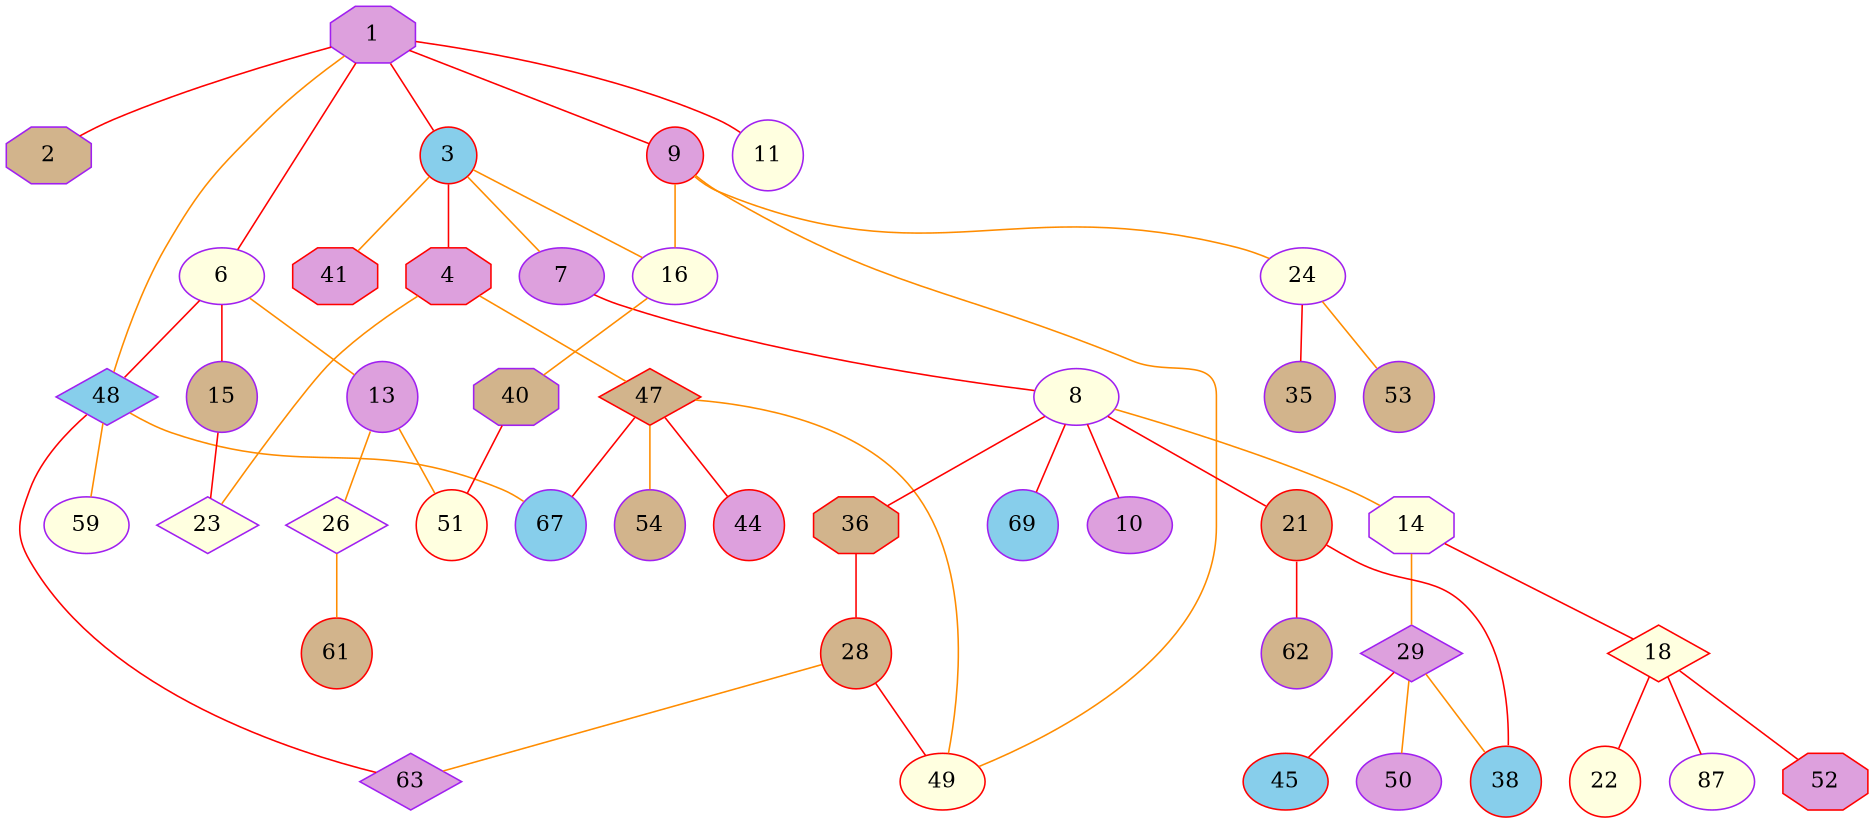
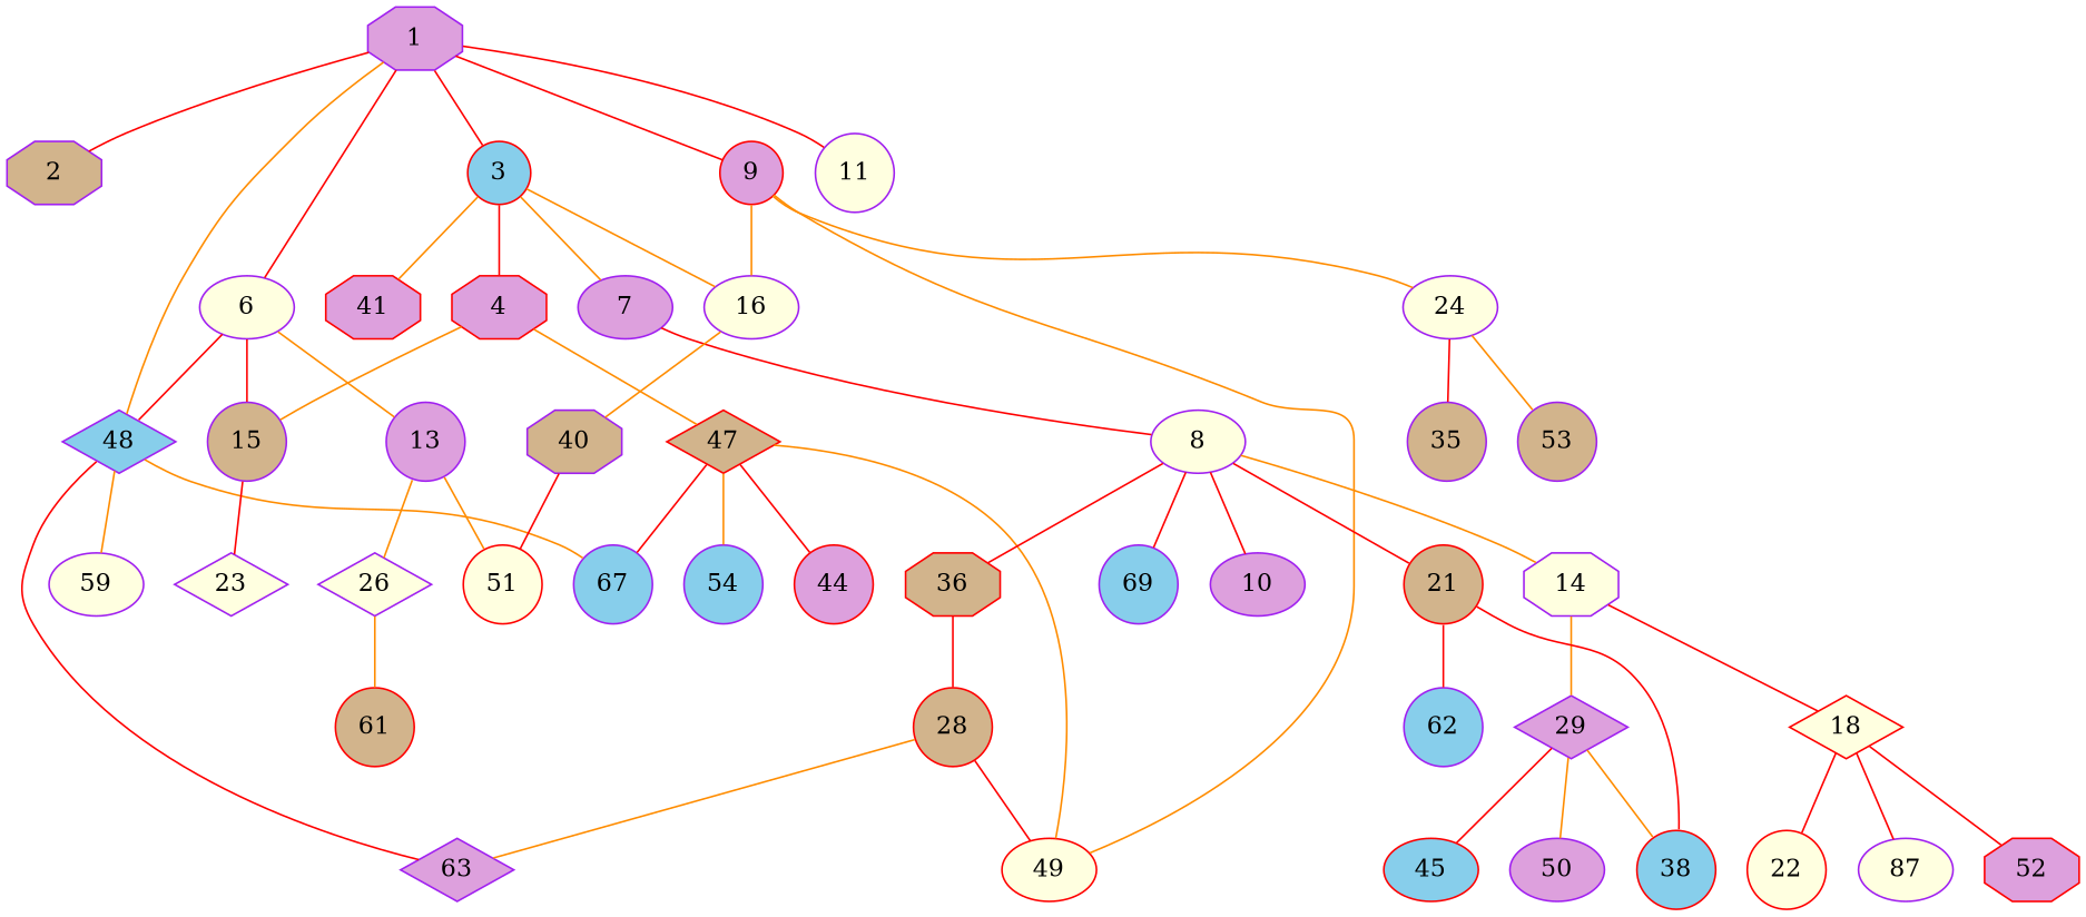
  graph {
    node [color=purple fillcolor=lightyellow shape=circle style=filled]
    edge [color=red]
    1 [fillcolor=plum shape=octagon super="+5"]
    2 [fillcolor=tan shape=octagon]
    3 [color=red fillcolor=skyblue super="+40"]
    6 [shape=ellipse super="+17"]
    9 [color=red fillcolor=plum super="+12"]
    11 [super="+20"]
    48 [fillcolor=skyblue shape=diamond super="+64"]
    4 [color=red fillcolor=plum shape=octagon super="+57"]
    7 [fillcolor=plum shape=ellipse]
    16 [shape=ellipse super="+31"]
    41 [color=red fillcolor=plum shape=octagon super="+55"]
    13 [fillcolor=plum super="+47"]
    15 [fillcolor=tan super="+56"]
    24 [shape=ellipse super="+25"]
    49 [color=red shape=ellipse super="+65"]
    63 [fillcolor=plum shape=diamond]
    67 [fillcolor=skyblue]
    59 [shape=ellipse]
    23 [shape=diamond]
    n20 [color=red fillcolor=tan label=47 shape=diamond super="+43"]
    8 [shape=ellipse super="+19"]
    n22 [fillcolor=tan label=40 shape=octagon super="+66"]
    44 [color=red fillcolor=plum]
-   54 [fillcolor=tan]
+   54 [fillcolor=skyblue]
    26 [shape=diamond super="+34"]
    51 [color=red super="+60"]
    10 [fillcolor=plum shape=ellipse super="+42"]
    14 [shape=octagon]
    21 [color=red fillcolor=tan super="+46"]
    36 [color=red fillcolor=tan shape=octagon]
    n31 [fillcolor=skyblue label=69]
    18 [color=red shape=diamond super="+33"]
    29 [fillcolor=plum shape=diamond super="+32"]
    38 [color=red fillcolor=skyblue]
-   62 [fillcolor=tan]
+   62 [fillcolor=skyblue]
    28 [color=red fillcolor=tan super="+58"]
    35 [fillcolor=tan]
    53 [fillcolor=tan]
    61 [color=red fillcolor=tan]
    22 [color=red]
    n41 [label=87 shape=ellipse]
    52 [color=red fillcolor=plum shape=octagon]
    45 [color=red fillcolor=skyblue shape=ellipse]
    50 [fillcolor=plum shape=ellipse]
    1 -- 2
    1 -- 3
    1 -- 6
    1 -- 9
    1 -- 11
    1 -- 48 [color=darkorange]
    3 -- 4
    3 -- 7 [color=darkorange]
    3 -- 16 [color=darkorange]
    3 -- 41 [color=darkorange]
    6 -- 48
    6 -- 13 [color=darkorange]
    6 -- 15
    9 -- 16 [color=darkorange]
    9 -- 24 [color=darkorange]
    9 -- 49 [color=darkorange]
    48 -- 63
    48 -- 67 [color=darkorange]
    48 -- 59 [color=darkorange]
-   4 -- 23 [color=darkorange]
+   4 -- 15 [color=darkorange]
    4 -- n20 [color=darkorange]
    7 -- 8
    16 -- n22 [color=darkorange]
    13 -- 26 [color=darkorange]
    13 -- 51 [color=darkorange]
    15 -- 23
    24 -- 35
    24 -- 53 [color=darkorange]
    n20 -- 49 [color=darkorange]
    n20 -- 67
    n20 -- 44
    n20 -- 54 [color=darkorange]
    8 -- 10
    8 -- 14 [color=darkorange]
    8 -- 21
    8 -- 36
    8 -- n31
    n22 -- 51
    26 -- 61 [color=darkorange]
    14 -- 18
    14 -- 29 [color=darkorange]
    21 -- 38
    21 -- 62
    36 -- 28
    18 -- 22
    18 -- n41
    18 -- 52
    29 -- 38 [color=darkorange]
    29 -- 45
    29 -- 50 [color=darkorange]
    28 -- 49
    28 -- 63 [color=darkorange]
  }
